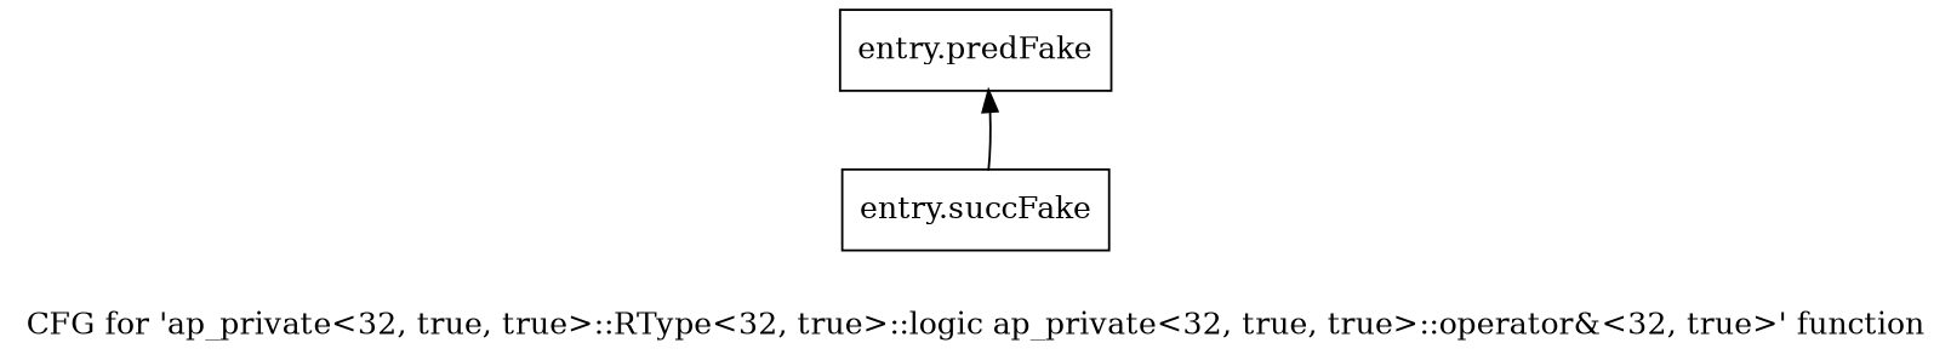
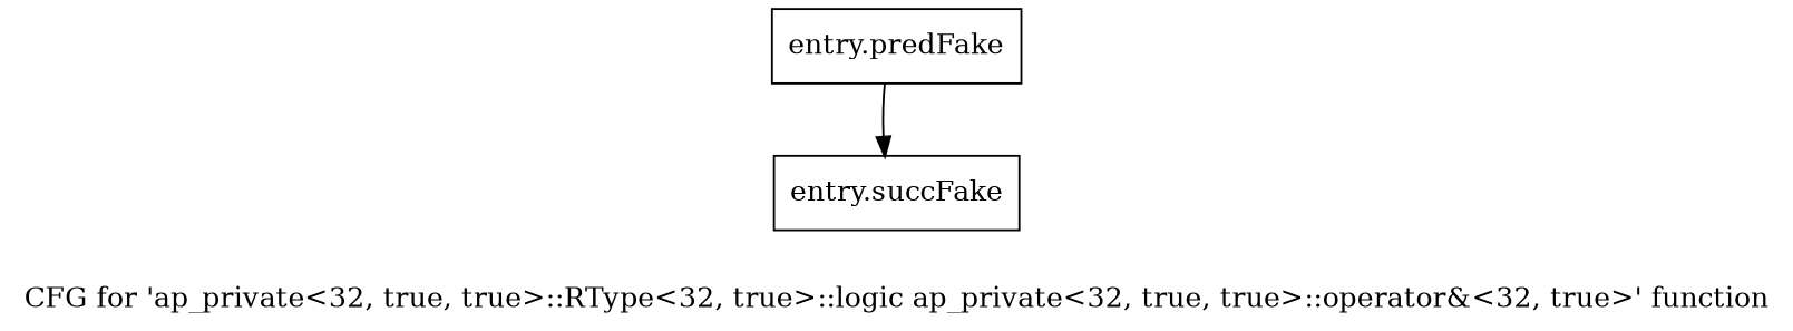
  digraph {
    label="CFG for 'ap_private\<32, true, true\>::RType\<32, true\>::logic ap_private\<32, true, true\>::operator&\<32, true\>' function"
    node [shape=record]
    n1 [label="{entry.predFake}"]
    n2 [filename="/home/omerfaruk/tools/Xilinx/Vitis_HLS/2023.2/include/etc/ap_private.h" label="{entry.succFake}" linenumber=1999]
-   n2 -> n1 [execusionnum=0 filename="/home/omerfaruk/tools/Xilinx/Vitis_HLS/2023.2/include/etc/ap_private.h"]
+   n1 -> n2 [execusionnum=0 filename="/home/omerfaruk/tools/Xilinx/Vitis_HLS/2023.2/include/etc/ap_private.h"]
  }
